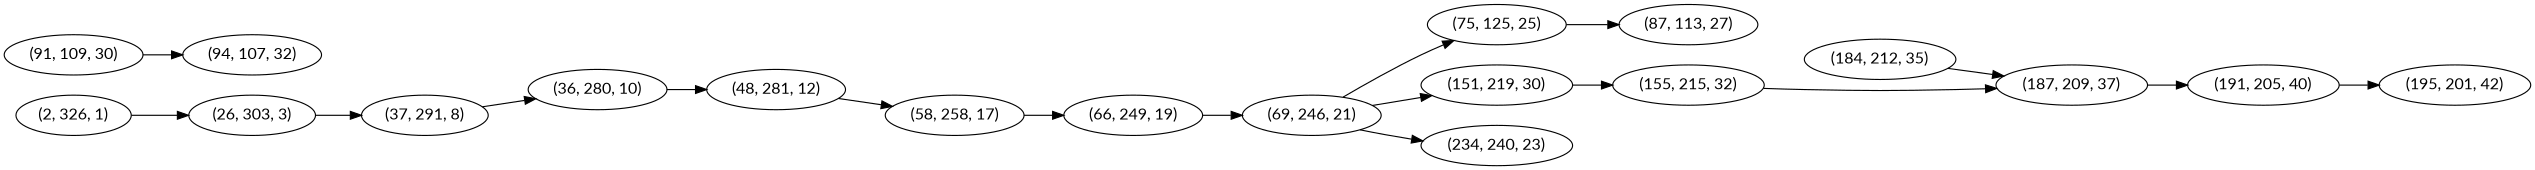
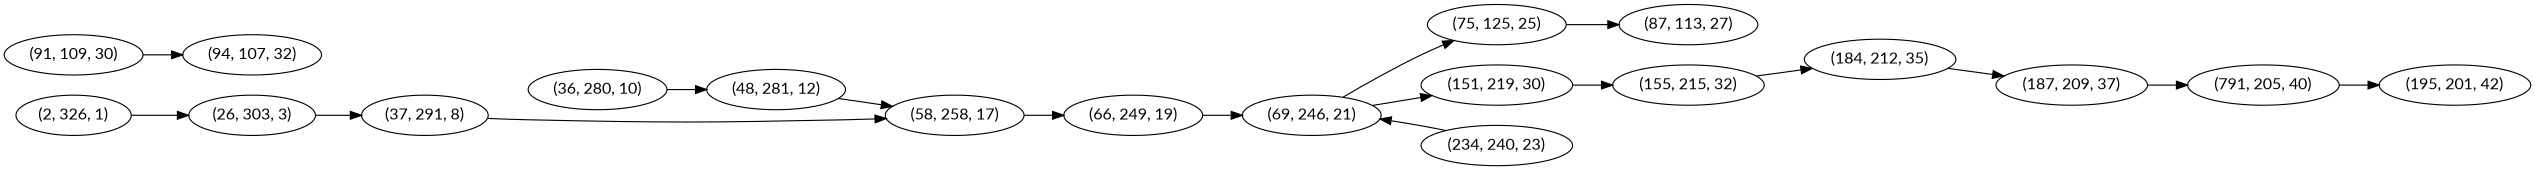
  digraph {
    fontname=Lato
    rankdir=LR
    node [fontname=Lato]
    edge [fontname=Lato]
    "(2, 326, 1)"
    "(26, 303, 3)"
    n3 [label="(37, 291, 8)"]
    n4 [label="(36, 280, 10)"]
    "(48, 281, 12)"
    "(58, 258, 17)"
    "(66, 249, 19)"
    "(69, 246, 21)"
    "(75, 125, 25)"
    "(151, 219, 30)"
    "(234, 240, 23)"
    "(87, 113, 27)"
    "(155, 215, 32)"
    "(91, 109, 30)"
    "(94, 107, 32)"
    "(184, 212, 35)"
    "(187, 209, 37)"
-   "(191, 205, 40)"
+   "(191, 205, 40)" [label="(791, 205, 40)"]
    "(195, 201, 42)"
    "(2, 326, 1)" -> "(26, 303, 3)"
    "(26, 303, 3)" -> n3
-   n3 -> n4
+   n3 -> "(58, 258, 17)"
    n4 -> "(48, 281, 12)"
    "(48, 281, 12)" -> "(58, 258, 17)"
    "(58, 258, 17)" -> "(66, 249, 19)"
    "(66, 249, 19)" -> "(69, 246, 21)"
    "(69, 246, 21)" -> "(75, 125, 25)"
    "(69, 246, 21)" -> "(151, 219, 30)"
-   "(69, 246, 21)" -> "(234, 240, 23)"
+   "(234, 240, 23)" -> "(69, 246, 21)"
    "(75, 125, 25)" -> "(87, 113, 27)"
    "(151, 219, 30)" -> "(155, 215, 32)"
-   "(155, 215, 32)" -> "(187, 209, 37)"
+   "(155, 215, 32)" -> "(184, 212, 35)"
    "(91, 109, 30)" -> "(94, 107, 32)"
    "(184, 212, 35)" -> "(187, 209, 37)"
    "(187, 209, 37)" -> "(191, 205, 40)"
    "(191, 205, 40)" -> "(195, 201, 42)"
  }
